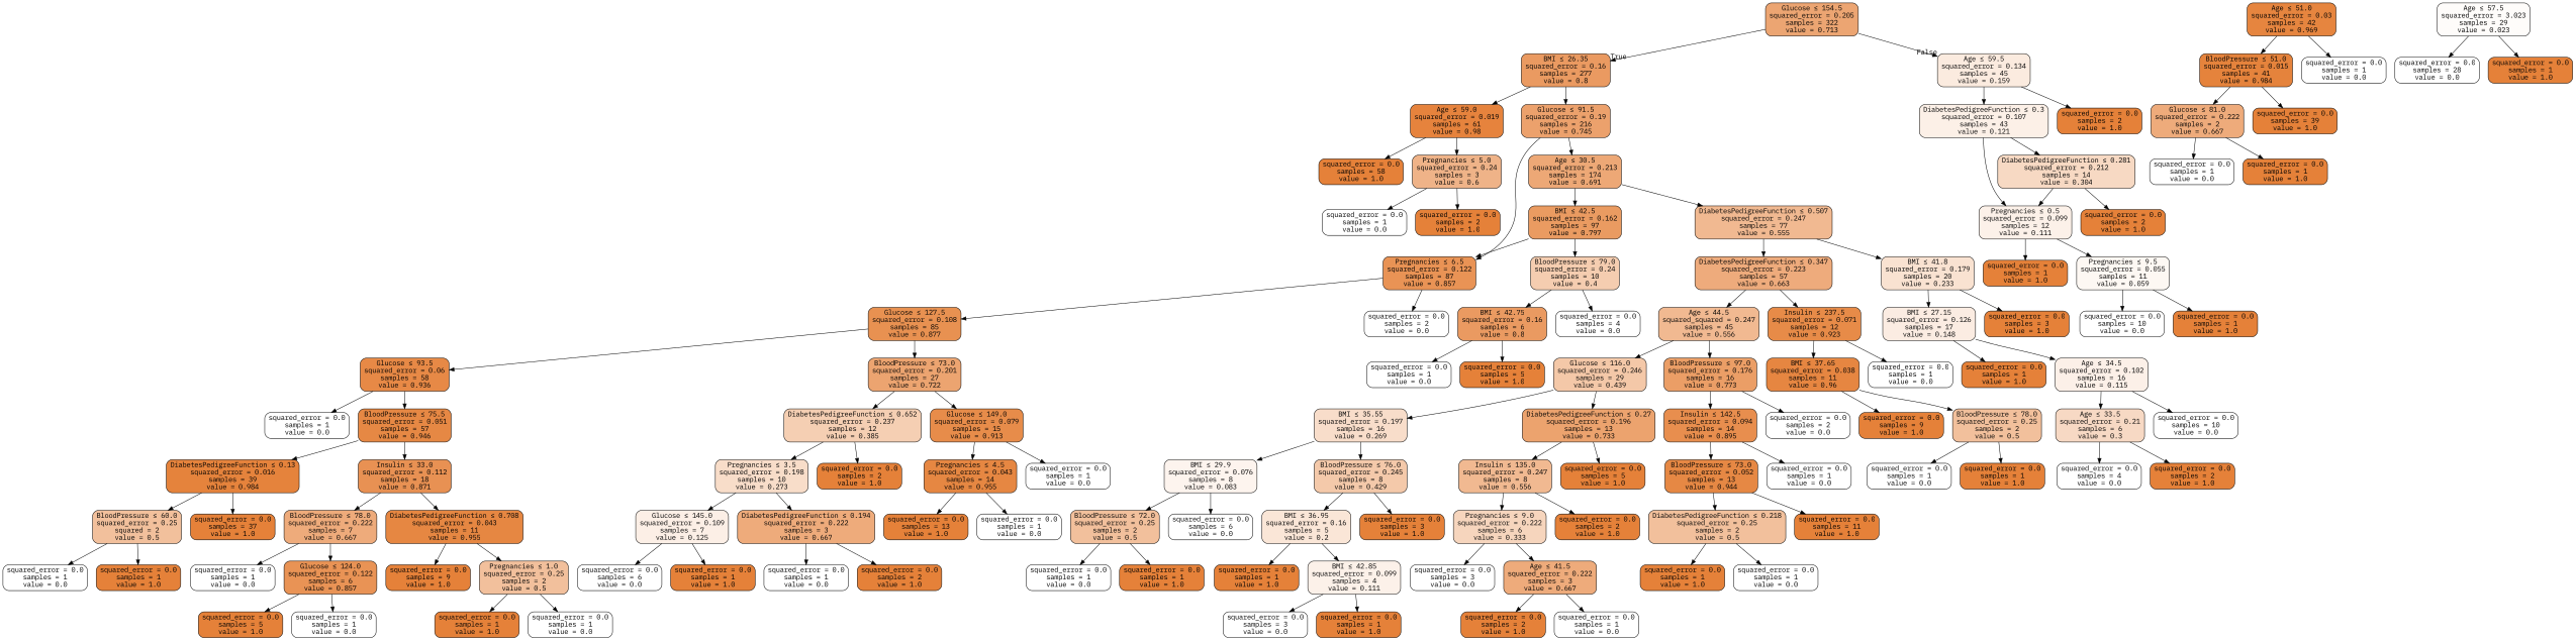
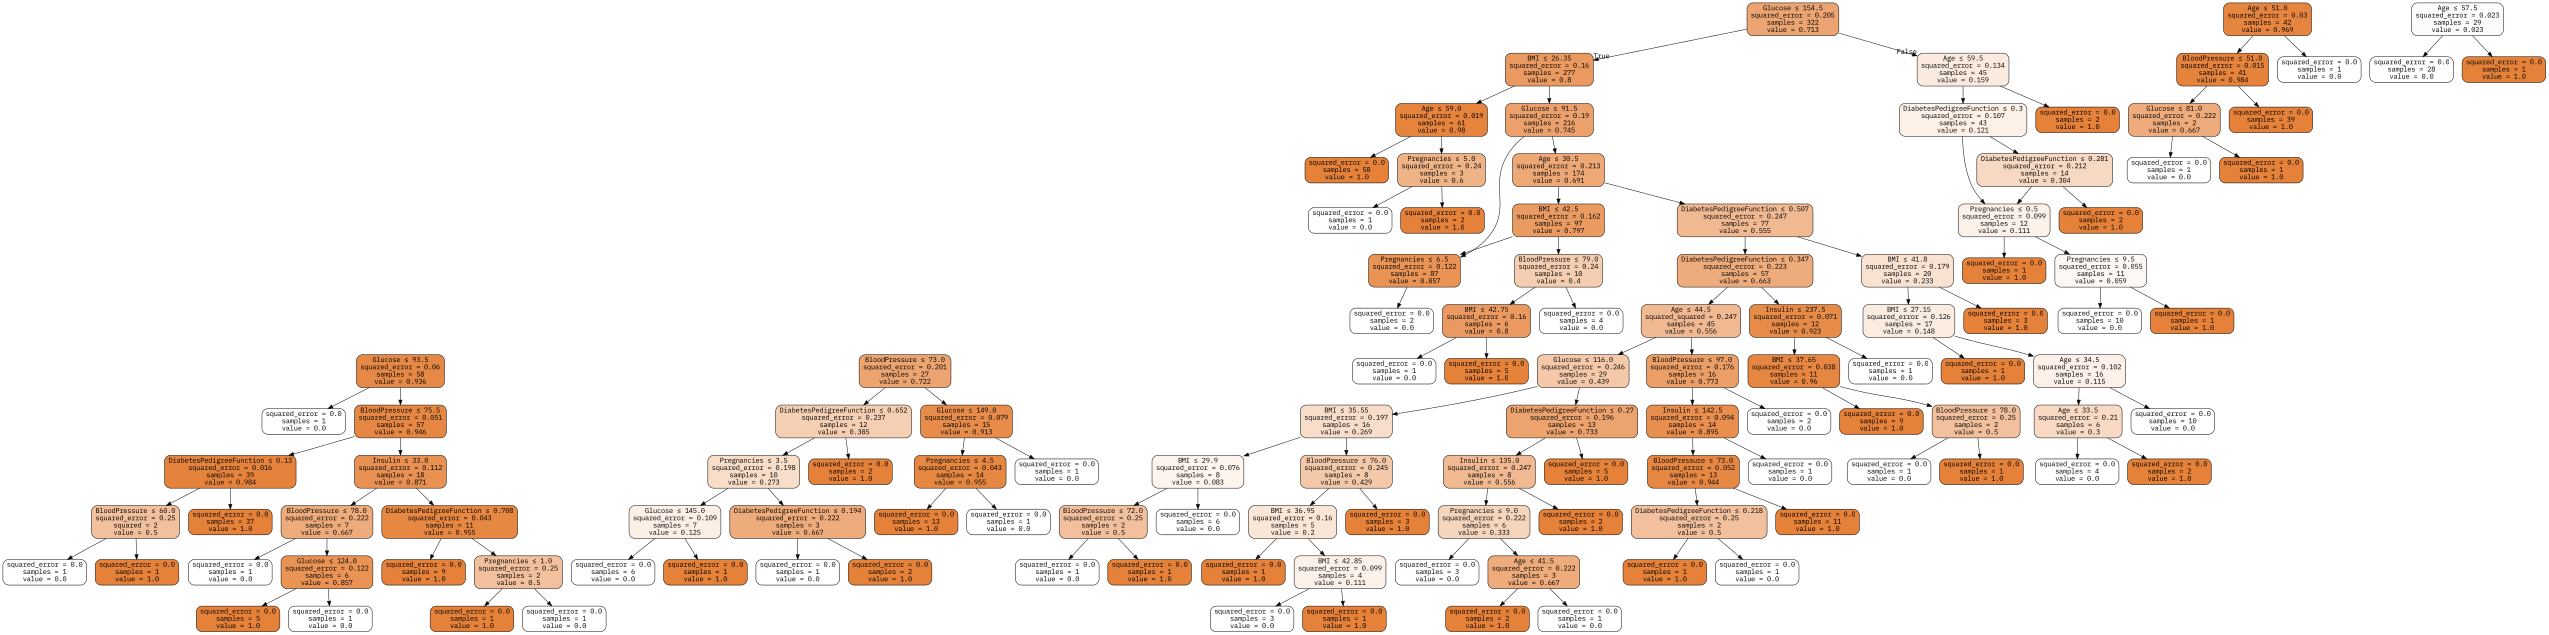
  digraph {
    fontname="IBM Plex Mono"
    node [color=black fillcolor="#e58139" fontname="IBM Plex Mono" shape=box style="filled, rounded"]
    edge [fontname="IBM Plex Mono"]
    n1 [fillcolor="#eca572" label=<Glucose &le; 154.5<br/>squared_error = 0.205<br/>samples = 322<br/>value = 0.713>]
    n2 [fillcolor="#ea9a61" label=<BMI &le; 26.35<br/>squared_error = 0.16<br/>samples = 277<br/>value = 0.8>]
    n3 [fillcolor="#fbebdf" label=<Age &le; 59.5<br/>squared_error = 0.134<br/>samples = 45<br/>value = 0.159>]
    n4 [fillcolor="#e6833d" label=<Age &le; 59.0<br/>squared_error = 0.019<br/>samples = 61<br/>value = 0.98>]
    n5 [fillcolor="#eca16c" label=<Glucose &le; 91.5<br/>squared_error = 0.19<br/>samples = 216<br/>value = 0.745>]
    n6 [fillcolor="#fcf0e7" label=<DiabetesPedigreeFunction &le; 0.3<br/>squared_error = 0.107<br/>samples = 43<br/>value = 0.121>]
    n7 [label=<squared_error = 0.0<br/>samples = 2<br/>value = 1.0>]
    n8 [label=<squared_error = 0.0<br/>samples = 58<br/>value = 1.0>]
    n9 [fillcolor="#efb388" label=<Pregnancies &le; 5.0<br/>squared_error = 0.24<br/>samples = 3<br/>value = 0.6>]
    n10 [fillcolor="#eda876" label=<Age &le; 30.5<br/>squared_error = 0.213<br/>samples = 174<br/>value = 0.691>]
    n11 [fillcolor="#e99355" label=<Pregnancies &le; 6.5<br/>squared_error = 0.122<br/>samples = 87<br/>value = 0.857>]
    n12 [fillcolor="#ffffff" label=<squared_error = 0.0<br/>samples = 1<br/>value = 0.0>]
    n13 [label=<squared_error = 0.0<br/>samples = 2<br/>value = 1.0>]
    n14 [fillcolor="#e6853f" label=<Age &le; 51.0<br/>squared_error = 0.03<br/>samples = 42<br/>value = 0.969>]
    n15 [fillcolor="#e5833c" label=<BloodPressure &le; 51.0<br/>squared_error = 0.015<br/>samples = 41<br/>value = 0.984>]
    n16 [fillcolor="#ffffff" label=<squared_error = 0.0<br/>samples = 1<br/>value = 0.0>]
    n17 [fillcolor="#ea9b61" label=<BMI &le; 42.5<br/>squared_error = 0.162<br/>samples = 97<br/>value = 0.797>]
    n18 [fillcolor="#f1b991" label=<DiabetesPedigreeFunction &le; 0.507<br/>squared_error = 0.247<br/>samples = 77<br/>value = 0.555>]
    n19 [fillcolor="#eeab7b" label=<Glucose &le; 81.0<br/>squared_error = 0.222<br/>samples = 2<br/>value = 0.667>]
    n20 [label=<squared_error = 0.0<br/>samples = 39<br/>value = 1.0>]
    n21 [fillcolor="#ffffff" label=<squared_error = 0.0<br/>samples = 1<br/>value = 0.0>]
    n22 [label=<squared_error = 0.0<br/>samples = 1<br/>value = 1.0>]
    n23 [fillcolor="#f5cdb0" label=<BloodPressure &le; 79.0<br/>squared_error = 0.24<br/>samples = 10<br/>value = 0.4>]
    n24 [fillcolor="#eeab7c" label=<DiabetesPedigreeFunction &le; 0.347<br/>squared_error = 0.223<br/>samples = 57<br/>value = 0.663>]
    n25 [fillcolor="#f9e2d1" label=<BMI &le; 41.8<br/>squared_error = 0.179<br/>samples = 20<br/>value = 0.233>]
-   n26 [fillcolor="#e89151" label=<Glucose &le; 127.5<br/>squared_error = 0.108<br/>samples = 85<br/>value = 0.877>]
    n27 [fillcolor="#ffffff" label=<squared_error = 0.0<br/>samples = 2<br/>value = 0.0>]
    n28 [fillcolor="#ea9a61" label=<BMI &le; 42.75<br/>squared_error = 0.16<br/>samples = 6<br/>value = 0.8>]
    n29 [fillcolor="#ffffff" label=<squared_error = 0.0<br/>samples = 4<br/>value = 0.0>]
    n30 [fillcolor="#e78946" label=<Glucose &le; 93.5<br/>squared_error = 0.06<br/>samples = 58<br/>value = 0.936>]
    n31 [fillcolor="#eca470" label=<BloodPressure &le; 73.0<br/>squared_error = 0.201<br/>samples = 27<br/>value = 0.722>]
    n32 [fillcolor="#ffffff" label=<squared_error = 0.0<br/>samples = 1<br/>value = 0.0>]
    n33 [fillcolor="#e68844" label=<BloodPressure &le; 75.5<br/>squared_error = 0.051<br/>samples = 57<br/>value = 0.946>]
    n34 [fillcolor="#f5cfb3" label=<DiabetesPedigreeFunction &le; 0.652<br/>squared_error = 0.237<br/>samples = 12<br/>value = 0.385>]
    n35 [fillcolor="#e78c4a" label=<Glucose &le; 149.0<br/>squared_error = 0.079<br/>samples = 15<br/>value = 0.913>]
    n36 [fillcolor="#e5833c" label=<DiabetesPedigreeFunction &le; 0.13<br/>squared_error = 0.016<br/>samples = 39<br/>value = 0.984>]
    n37 [fillcolor="#e89153" label=<Insulin &le; 33.0<br/>squared_error = 0.112<br/>samples = 18<br/>value = 0.871>]
    n38 [fillcolor="#f2c09c" label=<BloodPressure &le; 60.0<br/>squared_error = 0.25<br/>squared = 2<br/>value = 0.5>]
    n39 [label=<squared_error = 0.0<br/>samples = 37<br/>value = 1.0>]
    n40 [fillcolor="#eeab7b" label=<BloodPressure &le; 78.0<br/>squared_error = 0.222<br/>samples = 7<br/>value = 0.667>]
    n41 [fillcolor="#e68742" label=<DiabetesPedigreeFunction &le; 0.708<br/>squared_error = 0.043<br/>samples = 11<br/>value = 0.955>]
    n42 [fillcolor="#ffffff" label=<squared_error = 0.0<br/>samples = 1<br/>value = 0.0>]
    n43 [label=<squared_error = 0.0<br/>samples = 1<br/>value = 1.0>]
    n44 [fillcolor="#ffffff" label=<squared_error = 0.0<br/>samples = 1<br/>value = 0.0>]
    n45 [fillcolor="#e99355" label=<Glucose &le; 124.0<br/>squared_error = 0.122<br/>samples = 6<br/>value = 0.857>]
    n46 [label=<squared_error = 0.0<br/>samples = 9<br/>value = 1.0>]
    n47 [fillcolor="#f2c09c" label=<Pregnancies &le; 1.0<br/>squared_error = 0.25<br/>samples = 2<br/>value = 0.5>]
    n48 [label=<squared_error = 0.0<br/>samples = 5<br/>value = 1.0>]
    n49 [fillcolor="#ffffff" label=<squared_error = 0.0<br/>samples = 1<br/>value = 0.0>]
    n50 [label=<squared_error = 0.0<br/>samples = 1<br/>value = 1.0>]
    n51 [fillcolor="#ffffff" label=<squared_error = 0.0<br/>samples = 1<br/>value = 0.0>]
    n52 [fillcolor="#f8ddc9" label=<Pregnancies &le; 3.5<br/>squared_error = 0.198<br/>samples = 10<br/>value = 0.273>]
    n53 [label=<squared_error = 0.0<br/>samples = 2<br/>value = 1.0>]
    n54 [fillcolor="#e68742" label=<Pregnancies &le; 4.5<br/>squared_error = 0.043<br/>samples = 14<br/>value = 0.955>]
    n55 [fillcolor="#ffffff" label=<squared_error = 0.0<br/>samples = 1<br/>value = 0.0>]
    n56 [fillcolor="#fcefe6" label=<Glucose &le; 145.0<br/>squared_error = 0.109<br/>samples = 7<br/>value = 0.125>]
    n57 [fillcolor="#eeab7b" label=<DiabetesPedigreeFunction &le; 0.194<br/>squared_error = 0.222<br/>samples = 3<br/>value = 0.667>]
    n58 [fillcolor="#ffffff" label=<squared_error = 0.0<br/>samples = 6<br/>value = 0.0>]
    n59 [label=<squared_error = 0.0<br/>samples = 1<br/>value = 1.0>]
    n60 [fillcolor="#ffffff" label=<squared_error = 0.0<br/>samples = 1<br/>value = 0.0>]
    n61 [label=<squared_error = 0.0<br/>samples = 2<br/>value = 1.0>]
    n62 [label=<squared_error = 0.0<br/>samples = 13<br/>value = 1.0>]
    n63 [fillcolor="#ffffff" label=<squared_error = 0.0<br/>samples = 1<br/>value = 0.0>]
    n64 [fillcolor="#ffffff" label=<squared_error = 0.0<br/>samples = 1<br/>value = 0.0>]
    n65 [label=<squared_error = 0.0<br/>samples = 5<br/>value = 1.0>]
    n66 [fillcolor="#f1b991" label=<Age &le; 44.5<br/>squared_squared = 0.247<br/>samples = 45<br/>value = 0.556>]
    n67 [fillcolor="#e78b48" label=<Insulin &le; 237.5<br/>squared_error = 0.071<br/>samples = 12<br/>value = 0.923>]
    n68 [fillcolor="#fbece2" label=<BMI &le; 27.15<br/>squared_error = 0.126<br/>samples = 17<br/>value = 0.148>]
    n69 [label=<squared_error = 0.0<br/>samples = 3<br/>value = 1.0>]
    n70 [fillcolor="#f4c8a8" label=<Glucose &le; 116.0<br/>squared_error = 0.246<br/>samples = 29<br/>value = 0.439>]
    n71 [fillcolor="#eb9e66" label=<BloodPressure &le; 97.0<br/>squared_error = 0.176<br/>samples = 16<br/>value = 0.773>]
    n72 [fillcolor="#e68641" label=<BMI &le; 37.65<br/>squared_error = 0.038<br/>samples = 11<br/>value = 0.96>]
    n73 [fillcolor="#ffffff" label=<squared_error = 0.0<br/>samples = 1<br/>value = 0.0>]
    n74 [fillcolor="#f8ddca" label=<BMI &le; 35.55<br/>squared_error = 0.197<br/>samples = 16<br/>value = 0.269>]
    n75 [fillcolor="#eca36e" label=<DiabetesPedigreeFunction &le; 0.27<br/>squared_error = 0.196<br/>samples = 13<br/>value = 0.733>]
    n76 [fillcolor="#e88e4e" label=<Insulin &le; 142.5<br/>squared_error = 0.094<br/>samples = 14<br/>value = 0.895>]
    n77 [fillcolor="#ffffff" label=<squared_error = 0.0<br/>samples = 2<br/>value = 0.0>]
    n78 [fillcolor="#fdf4ee" label=<BMI &le; 29.9<br/>squared_error = 0.076<br/>samples = 8<br/>value = 0.083>]
    n79 [fillcolor="#f4c9aa" label=<BloodPressure &le; 76.0<br/>squared_error = 0.245<br/>samples = 8<br/>value = 0.429>]
    n80 [fillcolor="#f1b991" label=<Insulin &le; 135.0<br/>squared_error = 0.247<br/>samples = 8<br/>value = 0.556>]
    n81 [label=<squared_error = 0.0<br/>samples = 5<br/>value = 1.0>]
    n82 [fillcolor="#f2c09c" label=<BloodPressure &le; 72.0<br/>squared_error = 0.25<br/>samples = 2<br/>value = 0.5>]
    n83 [fillcolor="#ffffff" label=<squared_error = 0.0<br/>samples = 6<br/>value = 0.0>]
    n84 [fillcolor="#fae6d7" label=<BMI &le; 36.95<br/>squared_error = 0.16<br/>samples = 5<br/>value = 0.2>]
    n85 [label=<squared_error = 0.0<br/>samples = 3<br/>value = 1.0>]
    n86 [fillcolor="#ffffff" label=<squared_error = 0.0<br/>samples = 1<br/>value = 0.0>]
    n87 [label=<squared_error = 0.0<br/>samples = 1<br/>value = 1.0>]
    n88 [label=<squared_error = 0.0<br/>samples = 1<br/>value = 1.0>]
    n89 [fillcolor="#fcf1e9" label=<BMI &le; 42.85<br/>squared_error = 0.099<br/>samples = 4<br/>value = 0.111>]
    n90 [fillcolor="#ffffff" label=<squared_error = 0.0<br/>samples = 3<br/>value = 0.0>]
    n91 [label=<squared_error = 0.0<br/>samples = 1<br/>value = 1.0>]
    n92 [fillcolor="#f6d5bd" label=<Pregnancies &le; 9.0<br/>squared_error = 0.222<br/>samples = 6<br/>value = 0.333>]
    n93 [label=<squared_error = 0.0<br/>samples = 2<br/>value = 1.0>]
    n94 [fillcolor="#ffffff" label=<squared_error = 0.0<br/>samples = 3<br/>value = 0.0>]
    n95 [fillcolor="#eeab7b" label=<Age &le; 41.5<br/>squared_error = 0.222<br/>samples = 3<br/>value = 0.667>]
    n96 [label=<squared_error = 0.0<br/>samples = 2<br/>value = 1.0>]
    n97 [fillcolor="#ffffff" label=<squared_error = 0.0<br/>samples = 1<br/>value = 0.0>]
    n98 [fillcolor="#e68844" label=<BloodPressure &le; 73.0<br/>squared_error = 0.052<br/>samples = 13<br/>value = 0.944>]
    n99 [fillcolor="#ffffff" label=<squared_error = 0.0<br/>samples = 1<br/>value = 0.0>]
    n100 [fillcolor="#f2c09c" label=<DiabetesPedigreeFunction &le; 0.218<br/>squared_error = 0.25<br/>samples = 2<br/>value = 0.5>]
    n101 [label=<squared_error = 0.0<br/>samples = 11<br/>value = 1.0>]
    n102 [label=<squared_error = 0.0<br/>samples = 1<br/>value = 1.0>]
    n103 [fillcolor="#ffffff" label=<squared_error = 0.0<br/>samples = 1<br/>value = 0.0>]
    n104 [label=<squared_error = 0.0<br/>samples = 9<br/>value = 1.0>]
    n105 [fillcolor="#f2c09c" label=<BloodPressure &le; 78.0<br/>squared_error = 0.25<br/>samples = 2<br/>value = 0.5>]
    n106 [fillcolor="#ffffff" label=<squared_error = 0.0<br/>samples = 1<br/>value = 0.0>]
    n107 [label=<squared_error = 0.0<br/>samples = 1<br/>value = 1.0>]
    n108 [label=<squared_error = 0.0<br/>samples = 1<br/>value = 1.0>]
    n109 [fillcolor="#fcf0e8" label=<Age &le; 34.5<br/>squared_error = 0.102<br/>samples = 16<br/>value = 0.115>]
    n110 [fillcolor="#f7d9c4" label=<Age &le; 33.5<br/>squared_error = 0.21<br/>samples = 6<br/>value = 0.3>]
    n111 [fillcolor="#ffffff" label=<squared_error = 0.0<br/>samples = 10<br/>value = 0.0>]
    n112 [fillcolor="#ffffff" label=<squared_error = 0.0<br/>samples = 4<br/>value = 0.0>]
    n113 [label=<squared_error = 0.0<br/>samples = 2<br/>value = 1.0>]
    n114 [fillcolor="#f7d9c3" label=<DiabetesPedigreeFunction &le; 0.281<br/>squared_error = 0.212<br/>samples = 14<br/>value = 0.304>]
    n115 [fillcolor="#fcf1e9" label=<Pregnancies &le; 0.5<br/>squared_error = 0.099<br/>samples = 12<br/>value = 0.111>]
    n116 [label=<squared_error = 0.0<br/>samples = 2<br/>value = 1.0>]
-   n117 [fillcolor="#fefcfa" label=<Age &le; 57.5<br/>squared_error = 3.023<br/>samples = 29<br/>value = 0.023>]
+   n117 [fillcolor="#fefcfa" label=<Age &le; 57.5<br/>squared_error = 0.023<br/>samples = 29<br/>value = 0.023>]
    n118 [fillcolor="#ffffff" label=<squared_error = 0.0<br/>samples = 28<br/>value = 0.0>]
    n119 [label=<squared_error = 0.0<br/>samples = 1<br/>value = 1.0>]
    n120 [label=<squared_error = 0.0<br/>samples = 1<br/>value = 1.0>]
    n121 [fillcolor="#fdf8f3" label=<Pregnancies &le; 9.5<br/>squared_error = 0.055<br/>samples = 11<br/>value = 0.059>]
    n122 [fillcolor="#ffffff" label=<squared_error = 0.0<br/>samples = 10<br/>value = 0.0>]
    n123 [label=<squared_error = 0.0<br/>samples = 1<br/>value = 1.0>]
    n1 -> n2 [headlabel=True labelangle=45 labeldistance=2.5]
    n1 -> n3 [headlabel=False labelangle=-45 labeldistance=2.5]
    n2 -> n4
    n2 -> n5
    n3 -> n6
    n3 -> n7
    n4 -> n8
    n4 -> n9
    n5 -> n10
    n5 -> n11
    n6 -> n114
    n6 -> n115
    n9 -> n12
    n9 -> n13
    n10 -> n17
    n10 -> n18
-   n11 -> n26
    n11 -> n27
    n14 -> n15
    n14 -> n16
    n15 -> n19
    n15 -> n20
    n17 -> n11
    n17 -> n23
    n18 -> n24
    n18 -> n25
    n19 -> n21
    n19 -> n22
    n23 -> n28
    n23 -> n29
    n24 -> n66
    n24 -> n67
    n25 -> n68
    n25 -> n69
-   n26 -> n30
-   n26 -> n31
    n28 -> n64
    n28 -> n65
    n30 -> n32
    n30 -> n33
    n31 -> n34
    n31 -> n35
    n33 -> n36
    n33 -> n37
    n34 -> n52
    n34 -> n53
    n35 -> n54
    n35 -> n55
    n36 -> n38
    n36 -> n39
    n37 -> n40
    n37 -> n41
    n38 -> n42
    n38 -> n43
    n40 -> n44
    n40 -> n45
    n41 -> n46
    n41 -> n47
    n45 -> n48
    n45 -> n49
    n47 -> n50
    n47 -> n51
    n52 -> n56
    n52 -> n57
    n54 -> n62
    n54 -> n63
    n56 -> n58
    n56 -> n59
    n57 -> n60
    n57 -> n61
    n66 -> n70
    n66 -> n71
    n67 -> n72
    n67 -> n73
    n68 -> n108
    n68 -> n109
    n70 -> n74
    n70 -> n75
    n71 -> n76
    n71 -> n77
    n72 -> n104
    n72 -> n105
    n74 -> n78
    n74 -> n79
    n75 -> n80
    n75 -> n81
    n76 -> n98
    n76 -> n99
    n78 -> n82
    n78 -> n83
    n79 -> n84
    n79 -> n85
    n80 -> n92
    n80 -> n93
    n82 -> n86
    n82 -> n87
    n84 -> n88
    n84 -> n89
    n89 -> n90
    n89 -> n91
    n92 -> n94
    n92 -> n95
    n95 -> n96
    n95 -> n97
    n98 -> n100
    n98 -> n101
    n100 -> n102
    n100 -> n103
    n105 -> n106
    n105 -> n107
    n109 -> n110
    n109 -> n111
    n110 -> n112
    n110 -> n113
    n114 -> n115
    n114 -> n116
    n115 -> n120
    n115 -> n121
    n117 -> n118
    n117 -> n119
    n121 -> n122
    n121 -> n123
  }
